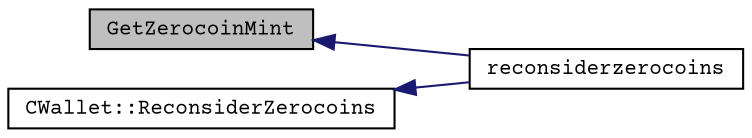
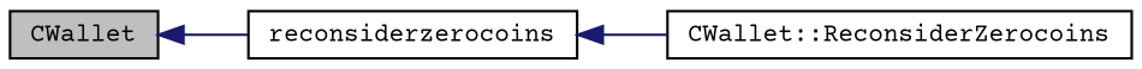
  digraph {
    fontname="Courier Prime"
    rankdir=LR
    node [color=black fillcolor=white fontname="Courier Prime" fontsize=10 shape=record style=filled]
    edge [color=midnightblue dir=back fontname="Courier Prime" fontsize=10 labelfontname=Helvetica labelfontsize=10 style=solid]
-   n1 [fillcolor=grey75 fontcolor=black height=0.2 label=GetZerocoinMint width=0.4]
+   n1 [fillcolor=grey75 fontcolor=black height=0.2 label=CWallet width=0.4]
    n2 [height=0.2 label=reconsiderzerocoins width=0.4]
    n3 [height=0.2 label="CWallet::ReconsiderZerocoins" width=0.4]
    n1 -> n2
-   n3 -> n2
+   n2 -> n3
  }
